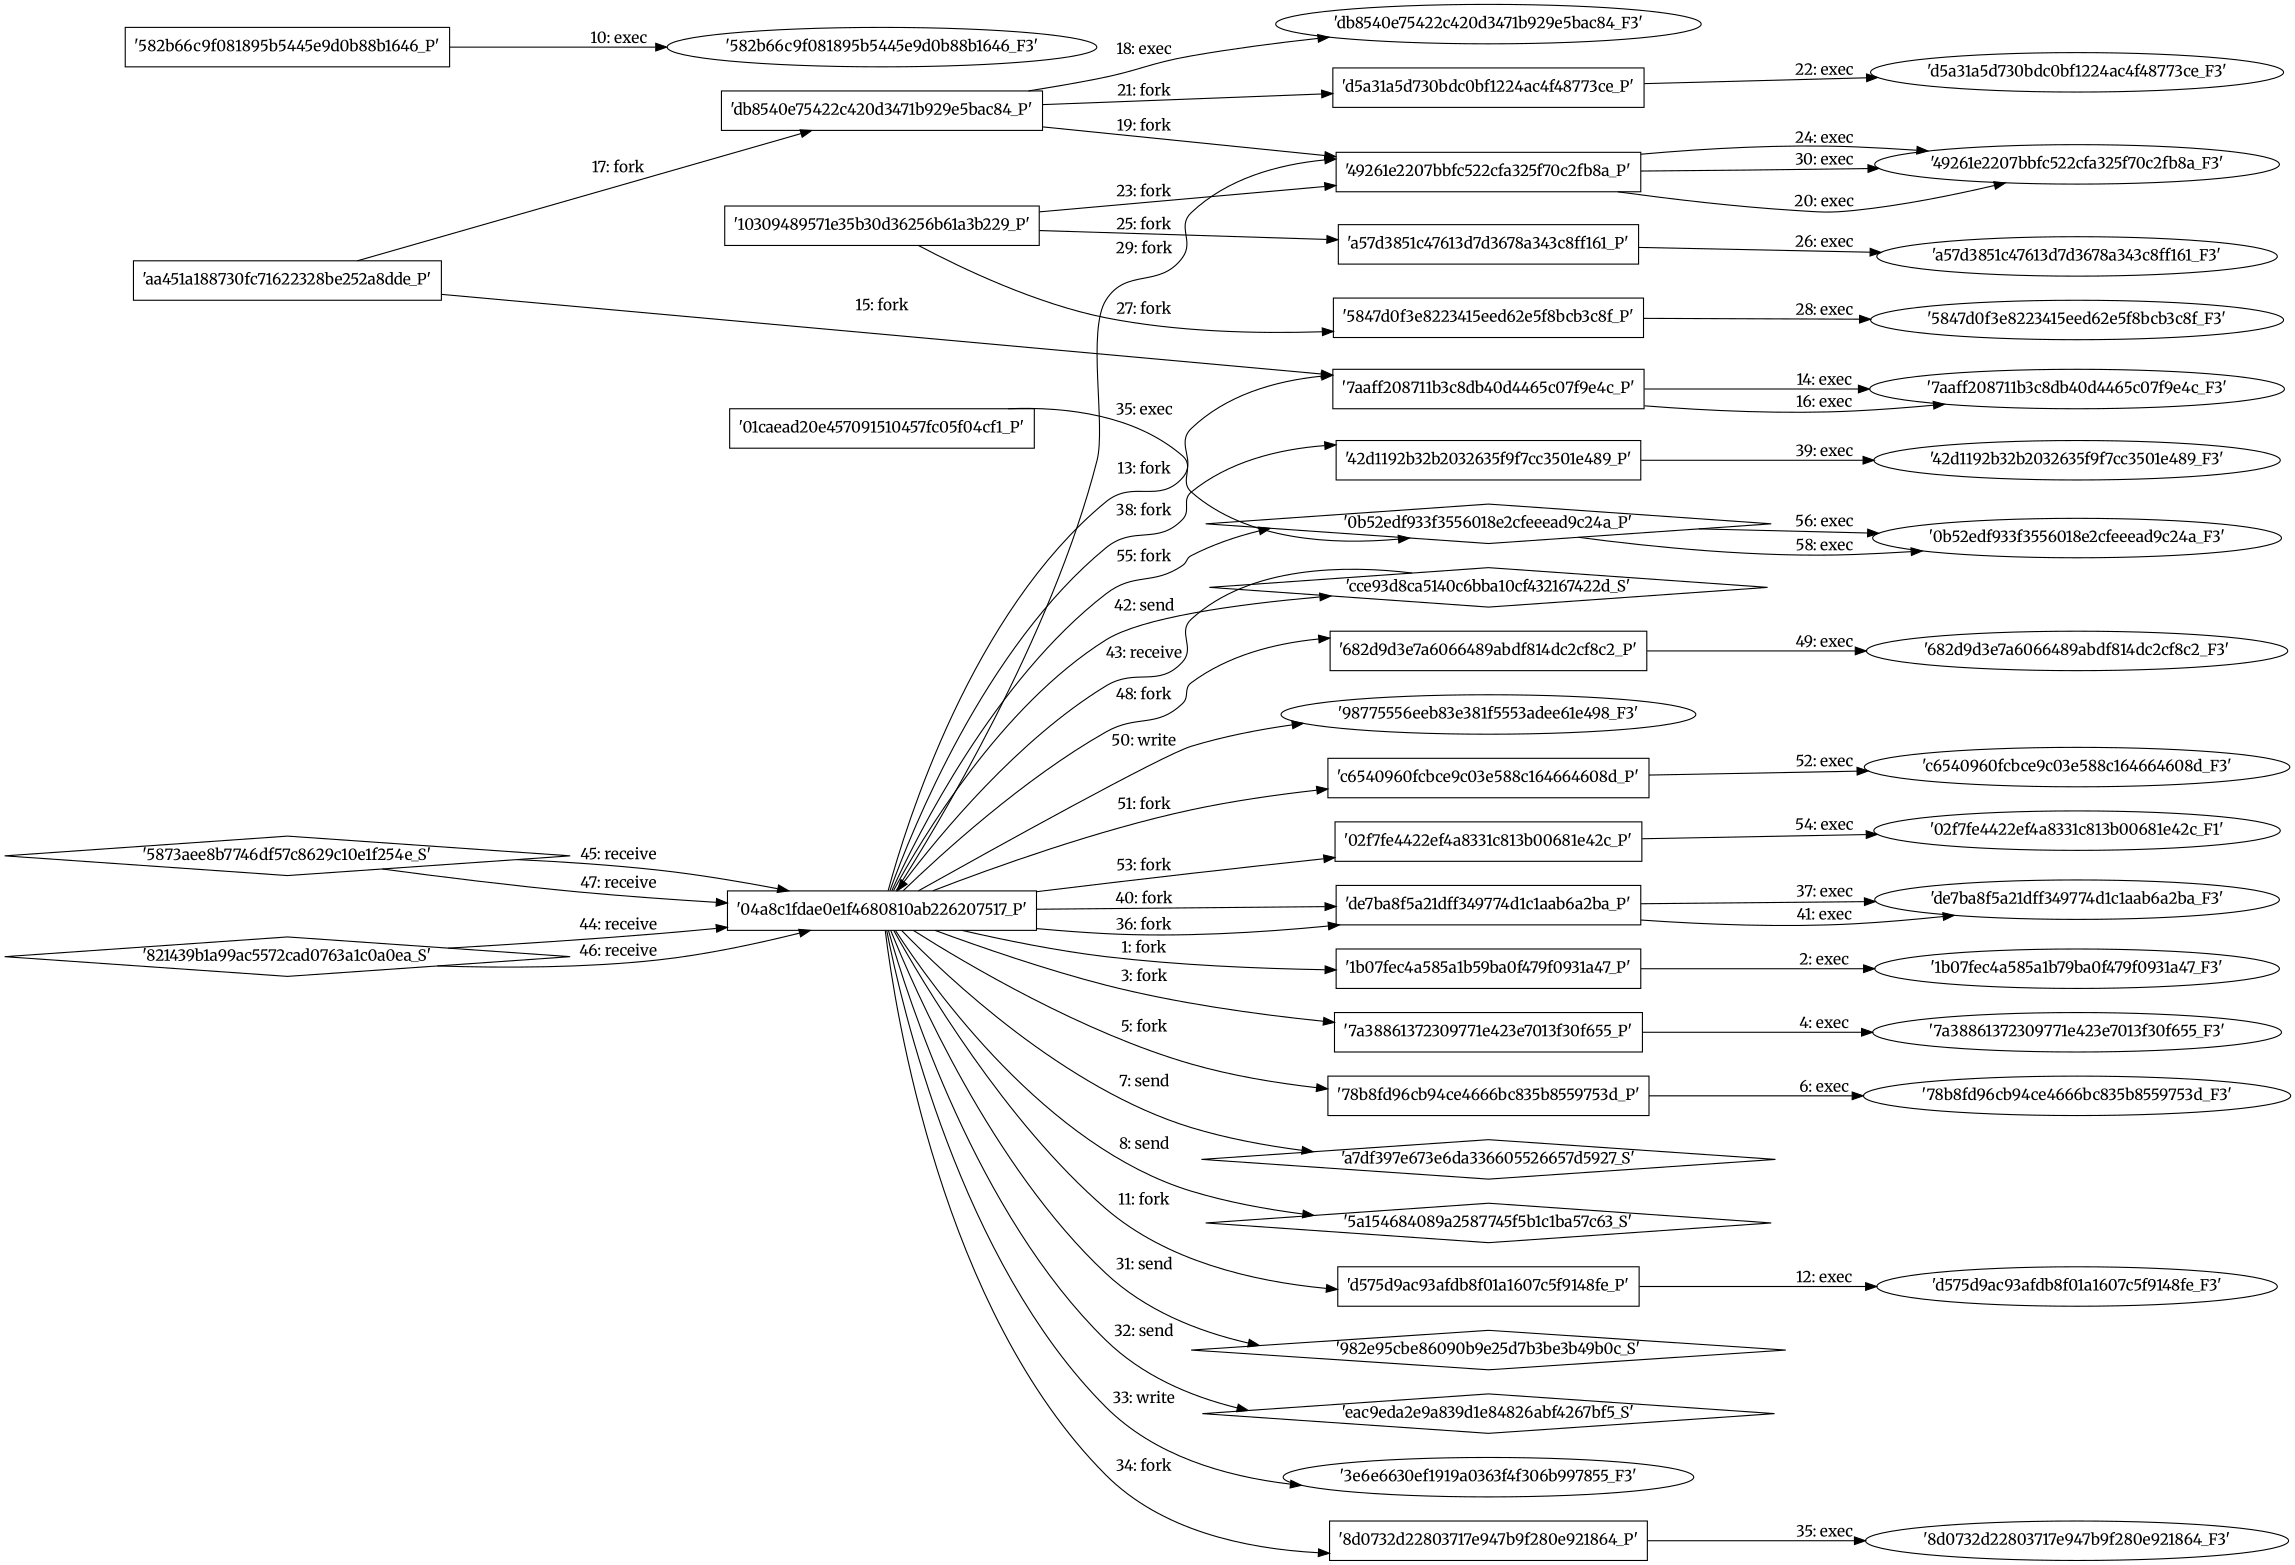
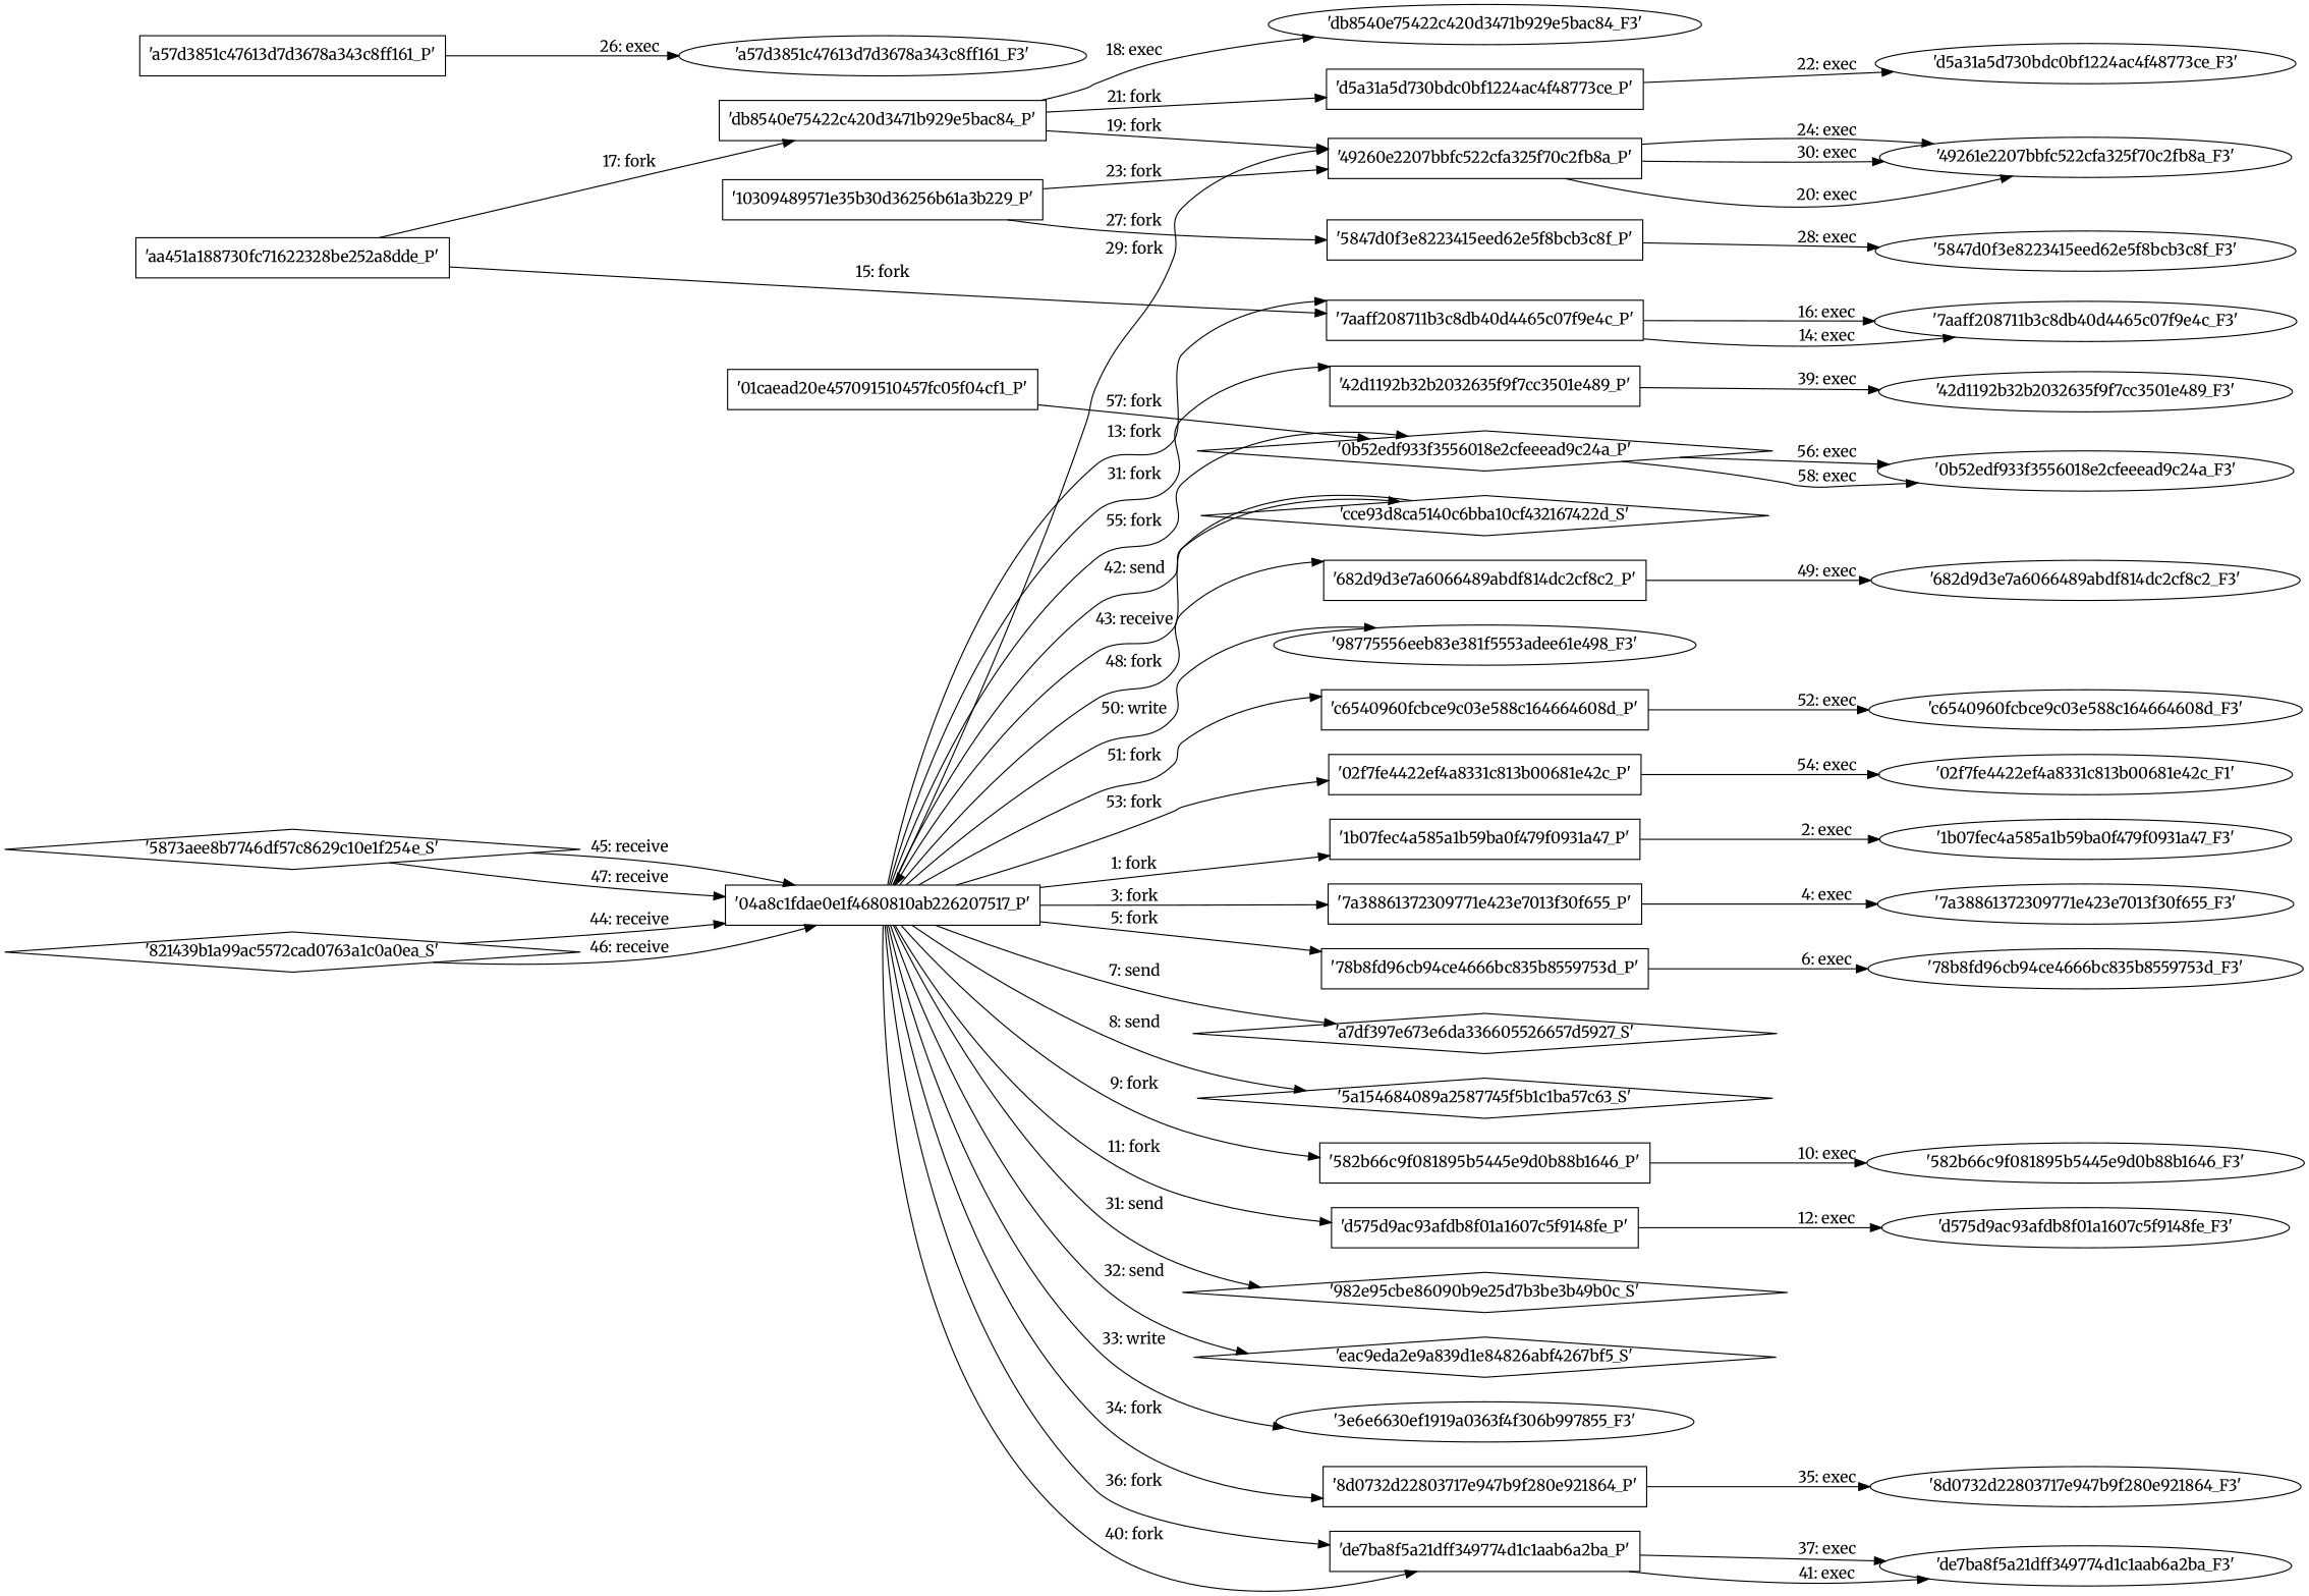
  digraph {
    engine=neato
    fixedsize=false
    fontname=Merriweather
    fontsize=10
    nodesep=0.3
    rankdir=LR
    ranksep=0
    splines=true
    node [fontname=Merriweather node_type=Process shape=box]
    edge [fontname=Merriweather]
    "'04a8c1fdae0e1f4680810ab226207517_P'"
    "'1b07fec4a585a1b59ba0f479f0931a47_P'"
    "'7a38861372309771e423e7013f30f655_P'"
    "'78b8fd96cb94ce4666bc835b8559753d_P'"
    "'a7df397e673e6da336605526657d5927_S'" [node_type=Socket shape=diamond]
    "'5a154684089a2587745f5b1c1ba57c63_S'" [node_type=Socket shape=diamond]
    "'582b66c9f081895b5445e9d0b88b1646_P'"
    "'d575d9ac93afdb8f01a1607c5f9148fe_P'"
    "'7aaff208711b3c8db40d4465c07f9e4c_P'"
-   "'49261e2207bbfc522cfa325f70c2fb8a_P'"
+   "'49261e2207bbfc522cfa325f70c2fb8a_P'" [label="'49260e2207bbfc522cfa325f70c2fb8a_P'"]
    "'982e95cbe86090b9e25d7b3be3b49b0c_S'" [node_type=Socket shape=diamond]
    "'eac9eda2e9a839d1e84826abf4267bf5_S'" [node_type=Socket shape=diamond]
    "'3e6e6630ef1919a0363f4f306b997855_F3'" [node_type=file shape=ellipse]
    "'8d0732d22803717e947b9f280e921864_P'"
    "'de7ba8f5a21dff349774d1c1aab6a2ba_P'"
    "'42d1192b32b2032635f9f7cc3501e489_P'"
    "'cce93d8ca5140c6bba10cf432167422d_S'" [node_type=Socket shape=diamond]
    "'682d9d3e7a6066489abdf814dc2cf8c2_P'"
    "'98775556eeb83e381f5553adee61e498_F3'" [node_type=file shape=ellipse]
    "'c6540960fcbce9c03e588c164664608d_P'"
    "'02f7fe4422ef4a8331c813b00681e42c_P'"
    "'0b52edf933f3556018e2cfeeead9c24a_P'" [shape=diamond]
-   "'1b07fec4a585a1b59ba0f479f0931a47_F3'" [node_type=File shape=ellipse label="'1b07fec4a585a1b79ba0f479f0931a47_F3'"]
+   "'1b07fec4a585a1b59ba0f479f0931a47_F3'" [node_type=File shape=ellipse]
    "'7a38861372309771e423e7013f30f655_F3'" [node_type=File shape=ellipse]
    "'78b8fd96cb94ce4666bc835b8559753d_F3'" [node_type=File shape=ellipse]
    "'582b66c9f081895b5445e9d0b88b1646_F3'" [node_type=File shape=ellipse]
    "'d575d9ac93afdb8f01a1607c5f9148fe_F3'" [node_type=File shape=ellipse]
    "'7aaff208711b3c8db40d4465c07f9e4c_F3'" [node_type=File shape=ellipse]
    "'49261e2207bbfc522cfa325f70c2fb8a_F3'" [node_type=File shape=ellipse]
    "'8d0732d22803717e947b9f280e921864_F3'" [node_type=File shape=ellipse]
    "'de7ba8f5a21dff349774d1c1aab6a2ba_F3'" [node_type=File shape=ellipse]
    "'42d1192b32b2032635f9f7cc3501e489_F3'" [node_type=File shape=ellipse]
    "'682d9d3e7a6066489abdf814dc2cf8c2_F3'" [node_type=File shape=ellipse]
    "'c6540960fcbce9c03e588c164664608d_F3'" [node_type=File shape=ellipse]
    "'02f7fe4422ef4a8331c813b00681e42c_F1'" [node_type=File shape=ellipse]
    "'0b52edf933f3556018e2cfeeead9c24a_F3'" [node_type=File shape=ellipse]
    "'aa451a188730fc71622328be252a8dde_P'"
    "'db8540e75422c420d3471b929e5bac84_P'"
    "'db8540e75422c420d3471b929e5bac84_F3'" [node_type=File shape=ellipse]
    "'d5a31a5d730bdc0bf1224ac4f48773ce_P'"
    "'d5a31a5d730bdc0bf1224ac4f48773ce_F3'" [node_type=File shape=ellipse]
    "'10309489571e35b30d36256b61a3b229_P'"
    "'a57d3851c47613d7d3678a343c8ff161_P'"
    "'5847d0f3e8223415eed62e5f8bcb3c8f_P'"
    "'a57d3851c47613d7d3678a343c8ff161_F3'" [node_type=File shape=ellipse]
    "'5847d0f3e8223415eed62e5f8bcb3c8f_F3'" [node_type=File shape=ellipse]
    "'821439b1a99ac5572cad0763a1c0a0ea_S'" [node_type=Socket shape=diamond]
    "'5873aee8b7746df57c8629c10e1f254e_S'" [node_type=Socket shape=diamond]
    "'01caead20e457091510457fc05f04cf1_P'"
    "'04a8c1fdae0e1f4680810ab226207517_P'" -> "'1b07fec4a585a1b59ba0f479f0931a47_P'" [label="1: fork"]
    "'04a8c1fdae0e1f4680810ab226207517_P'" -> "'7a38861372309771e423e7013f30f655_P'" [label="3: fork"]
    "'04a8c1fdae0e1f4680810ab226207517_P'" -> "'78b8fd96cb94ce4666bc835b8559753d_P'" [label="5: fork"]
    "'04a8c1fdae0e1f4680810ab226207517_P'" -> "'a7df397e673e6da336605526657d5927_S'" [label="7: send"]
    "'04a8c1fdae0e1f4680810ab226207517_P'" -> "'5a154684089a2587745f5b1c1ba57c63_S'" [label="8: send"]
+   "'04a8c1fdae0e1f4680810ab226207517_P'" -> "'582b66c9f081895b5445e9d0b88b1646_P'" [label="9: fork"]
    "'04a8c1fdae0e1f4680810ab226207517_P'" -> "'d575d9ac93afdb8f01a1607c5f9148fe_P'" [label="11: fork"]
    "'04a8c1fdae0e1f4680810ab226207517_P'" -> "'7aaff208711b3c8db40d4465c07f9e4c_P'" [label="13: fork"]
    "'04a8c1fdae0e1f4680810ab226207517_P'" -> "'49261e2207bbfc522cfa325f70c2fb8a_P'" [label="29: fork"]
    "'04a8c1fdae0e1f4680810ab226207517_P'" -> "'982e95cbe86090b9e25d7b3be3b49b0c_S'" [label="31: send"]
    "'04a8c1fdae0e1f4680810ab226207517_P'" -> "'eac9eda2e9a839d1e84826abf4267bf5_S'" [label="32: send"]
    "'04a8c1fdae0e1f4680810ab226207517_P'" -> "'3e6e6630ef1919a0363f4f306b997855_F3'" [label="33: write"]
    "'04a8c1fdae0e1f4680810ab226207517_P'" -> "'8d0732d22803717e947b9f280e921864_P'" [label="34: fork"]
    "'04a8c1fdae0e1f4680810ab226207517_P'" -> "'de7ba8f5a21dff349774d1c1aab6a2ba_P'" [label="36: fork"]
    "'04a8c1fdae0e1f4680810ab226207517_P'" -> "'de7ba8f5a21dff349774d1c1aab6a2ba_P'" [label="40: fork"]
-   "'04a8c1fdae0e1f4680810ab226207517_P'" -> "'42d1192b32b2032635f9f7cc3501e489_P'" [label="38: fork"]
+   "'04a8c1fdae0e1f4680810ab226207517_P'" -> "'42d1192b32b2032635f9f7cc3501e489_P'" [label="31: fork"]
    "'04a8c1fdae0e1f4680810ab226207517_P'" -> "'cce93d8ca5140c6bba10cf432167422d_S'" [label="42: send"]
    "'04a8c1fdae0e1f4680810ab226207517_P'" -> "'682d9d3e7a6066489abdf814dc2cf8c2_P'" [label="48: fork"]
    "'04a8c1fdae0e1f4680810ab226207517_P'" -> "'98775556eeb83e381f5553adee61e498_F3'" [label="50: write"]
    "'04a8c1fdae0e1f4680810ab226207517_P'" -> "'c6540960fcbce9c03e588c164664608d_P'" [label="51: fork"]
    "'04a8c1fdae0e1f4680810ab226207517_P'" -> "'02f7fe4422ef4a8331c813b00681e42c_P'" [label="53: fork"]
    "'04a8c1fdae0e1f4680810ab226207517_P'" -> "'0b52edf933f3556018e2cfeeead9c24a_P'" [label="55: fork"]
    "'1b07fec4a585a1b59ba0f479f0931a47_P'" -> "'1b07fec4a585a1b59ba0f479f0931a47_F3'" [label="2: exec"]
    "'7a38861372309771e423e7013f30f655_P'" -> "'7a38861372309771e423e7013f30f655_F3'" [label="4: exec"]
    "'78b8fd96cb94ce4666bc835b8559753d_P'" -> "'78b8fd96cb94ce4666bc835b8559753d_F3'" [label="6: exec"]
    "'582b66c9f081895b5445e9d0b88b1646_P'" -> "'582b66c9f081895b5445e9d0b88b1646_F3'" [label="10: exec"]
    "'d575d9ac93afdb8f01a1607c5f9148fe_P'" -> "'d575d9ac93afdb8f01a1607c5f9148fe_F3'" [label="12: exec"]
    "'7aaff208711b3c8db40d4465c07f9e4c_P'" -> "'7aaff208711b3c8db40d4465c07f9e4c_F3'" [label="14: exec"]
    "'7aaff208711b3c8db40d4465c07f9e4c_P'" -> "'7aaff208711b3c8db40d4465c07f9e4c_F3'" [label="16: exec"]
    "'49261e2207bbfc522cfa325f70c2fb8a_P'" -> "'49261e2207bbfc522cfa325f70c2fb8a_F3'" [label="20: exec"]
    "'49261e2207bbfc522cfa325f70c2fb8a_P'" -> "'49261e2207bbfc522cfa325f70c2fb8a_F3'" [label="24: exec"]
    "'49261e2207bbfc522cfa325f70c2fb8a_P'" -> "'49261e2207bbfc522cfa325f70c2fb8a_F3'" [label="30: exec"]
    "'8d0732d22803717e947b9f280e921864_P'" -> "'8d0732d22803717e947b9f280e921864_F3'" [label="35: exec"]
    "'de7ba8f5a21dff349774d1c1aab6a2ba_P'" -> "'de7ba8f5a21dff349774d1c1aab6a2ba_F3'" [label="37: exec"]
    "'de7ba8f5a21dff349774d1c1aab6a2ba_P'" -> "'de7ba8f5a21dff349774d1c1aab6a2ba_F3'" [label="41: exec"]
    "'42d1192b32b2032635f9f7cc3501e489_P'" -> "'42d1192b32b2032635f9f7cc3501e489_F3'" [label="39: exec"]
    "'cce93d8ca5140c6bba10cf432167422d_S'" -> "'04a8c1fdae0e1f4680810ab226207517_P'" [label="43: receive"]
    "'682d9d3e7a6066489abdf814dc2cf8c2_P'" -> "'682d9d3e7a6066489abdf814dc2cf8c2_F3'" [label="49: exec"]
    "'c6540960fcbce9c03e588c164664608d_P'" -> "'c6540960fcbce9c03e588c164664608d_F3'" [label="52: exec"]
    "'02f7fe4422ef4a8331c813b00681e42c_P'" -> "'02f7fe4422ef4a8331c813b00681e42c_F1'" [label="54: exec"]
    "'0b52edf933f3556018e2cfeeead9c24a_P'" -> "'0b52edf933f3556018e2cfeeead9c24a_F3'" [label="56: exec"]
    "'0b52edf933f3556018e2cfeeead9c24a_P'" -> "'0b52edf933f3556018e2cfeeead9c24a_F3'" [label="58: exec"]
    "'aa451a188730fc71622328be252a8dde_P'" -> "'7aaff208711b3c8db40d4465c07f9e4c_P'" [label="15: fork"]
    "'aa451a188730fc71622328be252a8dde_P'" -> "'db8540e75422c420d3471b929e5bac84_P'" [label="17: fork"]
    "'db8540e75422c420d3471b929e5bac84_P'" -> "'49261e2207bbfc522cfa325f70c2fb8a_P'" [label="19: fork"]
    "'db8540e75422c420d3471b929e5bac84_P'" -> "'db8540e75422c420d3471b929e5bac84_F3'" [label="18: exec"]
    "'db8540e75422c420d3471b929e5bac84_P'" -> "'d5a31a5d730bdc0bf1224ac4f48773ce_P'" [label="21: fork"]
    "'d5a31a5d730bdc0bf1224ac4f48773ce_P'" -> "'d5a31a5d730bdc0bf1224ac4f48773ce_F3'" [label="22: exec"]
    "'10309489571e35b30d36256b61a3b229_P'" -> "'49261e2207bbfc522cfa325f70c2fb8a_P'" [label="23: fork"]
-   "'10309489571e35b30d36256b61a3b229_P'" -> "'a57d3851c47613d7d3678a343c8ff161_P'" [label="25: fork"]
    "'10309489571e35b30d36256b61a3b229_P'" -> "'5847d0f3e8223415eed62e5f8bcb3c8f_P'" [label="27: fork"]
    "'a57d3851c47613d7d3678a343c8ff161_P'" -> "'a57d3851c47613d7d3678a343c8ff161_F3'" [label="26: exec"]
    "'5847d0f3e8223415eed62e5f8bcb3c8f_P'" -> "'5847d0f3e8223415eed62e5f8bcb3c8f_F3'" [label="28: exec"]
    "'821439b1a99ac5572cad0763a1c0a0ea_S'" -> "'04a8c1fdae0e1f4680810ab226207517_P'" [label="44: receive"]
    "'821439b1a99ac5572cad0763a1c0a0ea_S'" -> "'04a8c1fdae0e1f4680810ab226207517_P'" [label="46: receive"]
    "'5873aee8b7746df57c8629c10e1f254e_S'" -> "'04a8c1fdae0e1f4680810ab226207517_P'" [label="45: receive"]
    "'5873aee8b7746df57c8629c10e1f254e_S'" -> "'04a8c1fdae0e1f4680810ab226207517_P'" [label="47: receive"]
-   "'01caead20e457091510457fc05f04cf1_P'" -> "'0b52edf933f3556018e2cfeeead9c24a_P'" [label="35: exec"]
+   "'01caead20e457091510457fc05f04cf1_P'" -> "'0b52edf933f3556018e2cfeeead9c24a_P'" [label="57: fork"]
  }
